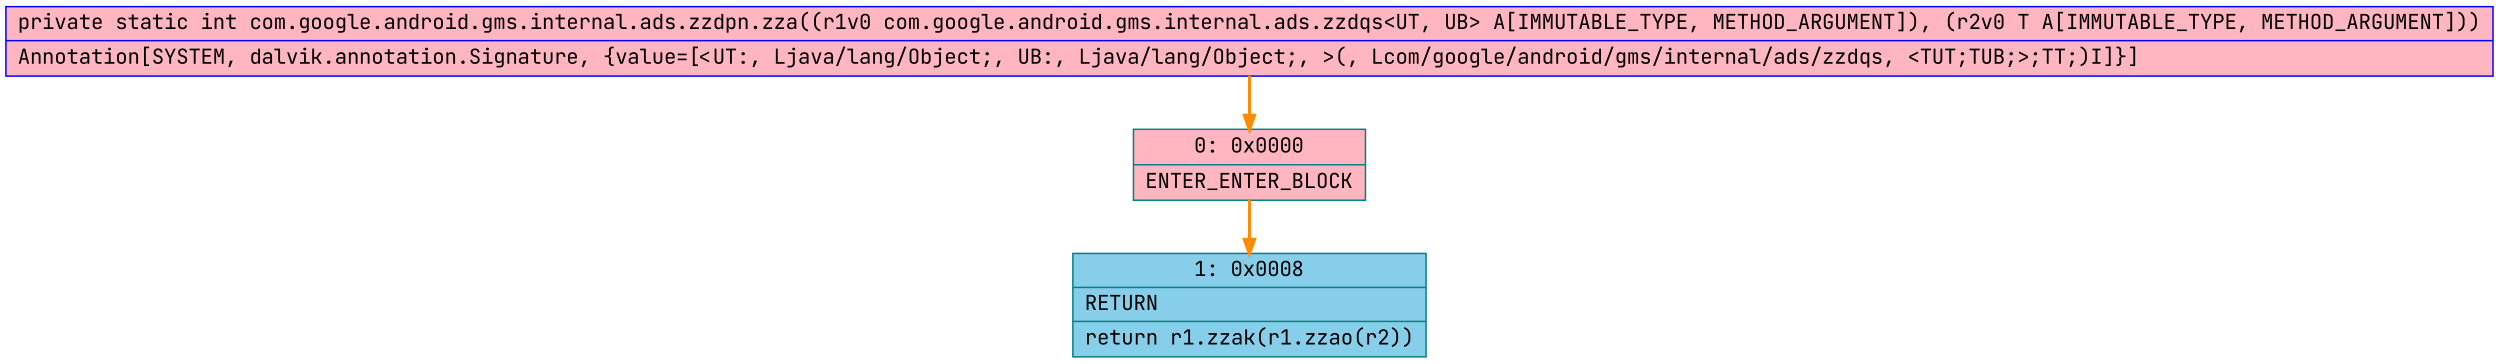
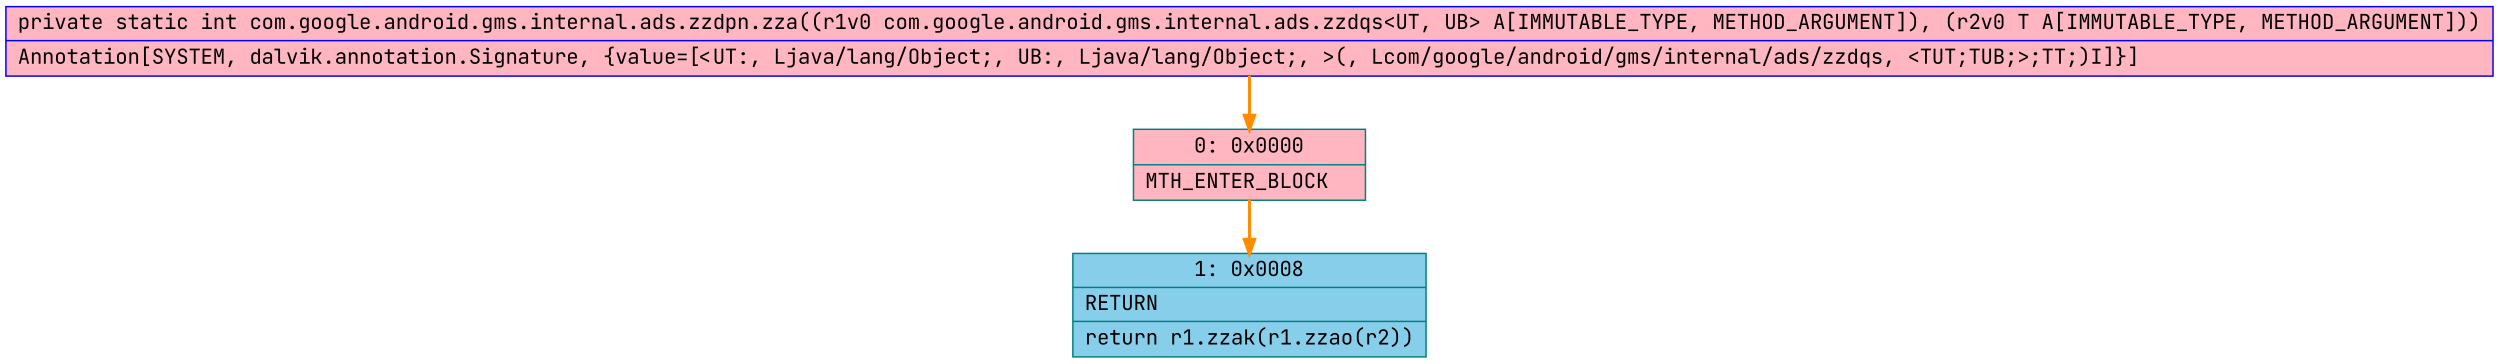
  digraph {
    fontname="JetBrains Mono"
    node [shape=record style=filled fillcolor=lightpink color=teal fontname="JetBrains Mono"]
    edge [color=darkorange style=bold fontname="JetBrains Mono"]
-   n1 [label="{0\:\ 0x0000|ENTER_ENTER_BLOCK\l}"]
+   n1 [label="{0\:\ 0x0000|MTH_ENTER_BLOCK\l}"]
    n2 [label="{1\:\ 0x0008|RETURN\l|return r1.zzak(r1.zzao(r2))\l}" fillcolor=skyblue]
    n3 [label="{private static int com.google.android.gms.internal.ads.zzdpn.zza((r1v0 com.google.android.gms.internal.ads.zzdqs\<UT, UB\> A[IMMUTABLE_TYPE, METHOD_ARGUMENT]), (r2v0 T A[IMMUTABLE_TYPE, METHOD_ARGUMENT]))  | Annotation[SYSTEM, dalvik.annotation.Signature, \{value=[\<UT:, Ljava\/lang\/Object;, UB:, Ljava\/lang\/Object;, \>(, Lcom\/google\/android\/gms\/internal\/ads\/zzdqs, \<TUT;TUB;\>;TT;)I]\}]\l}" color=blue]
    n1 -> n2
    n3 -> n1
  }
